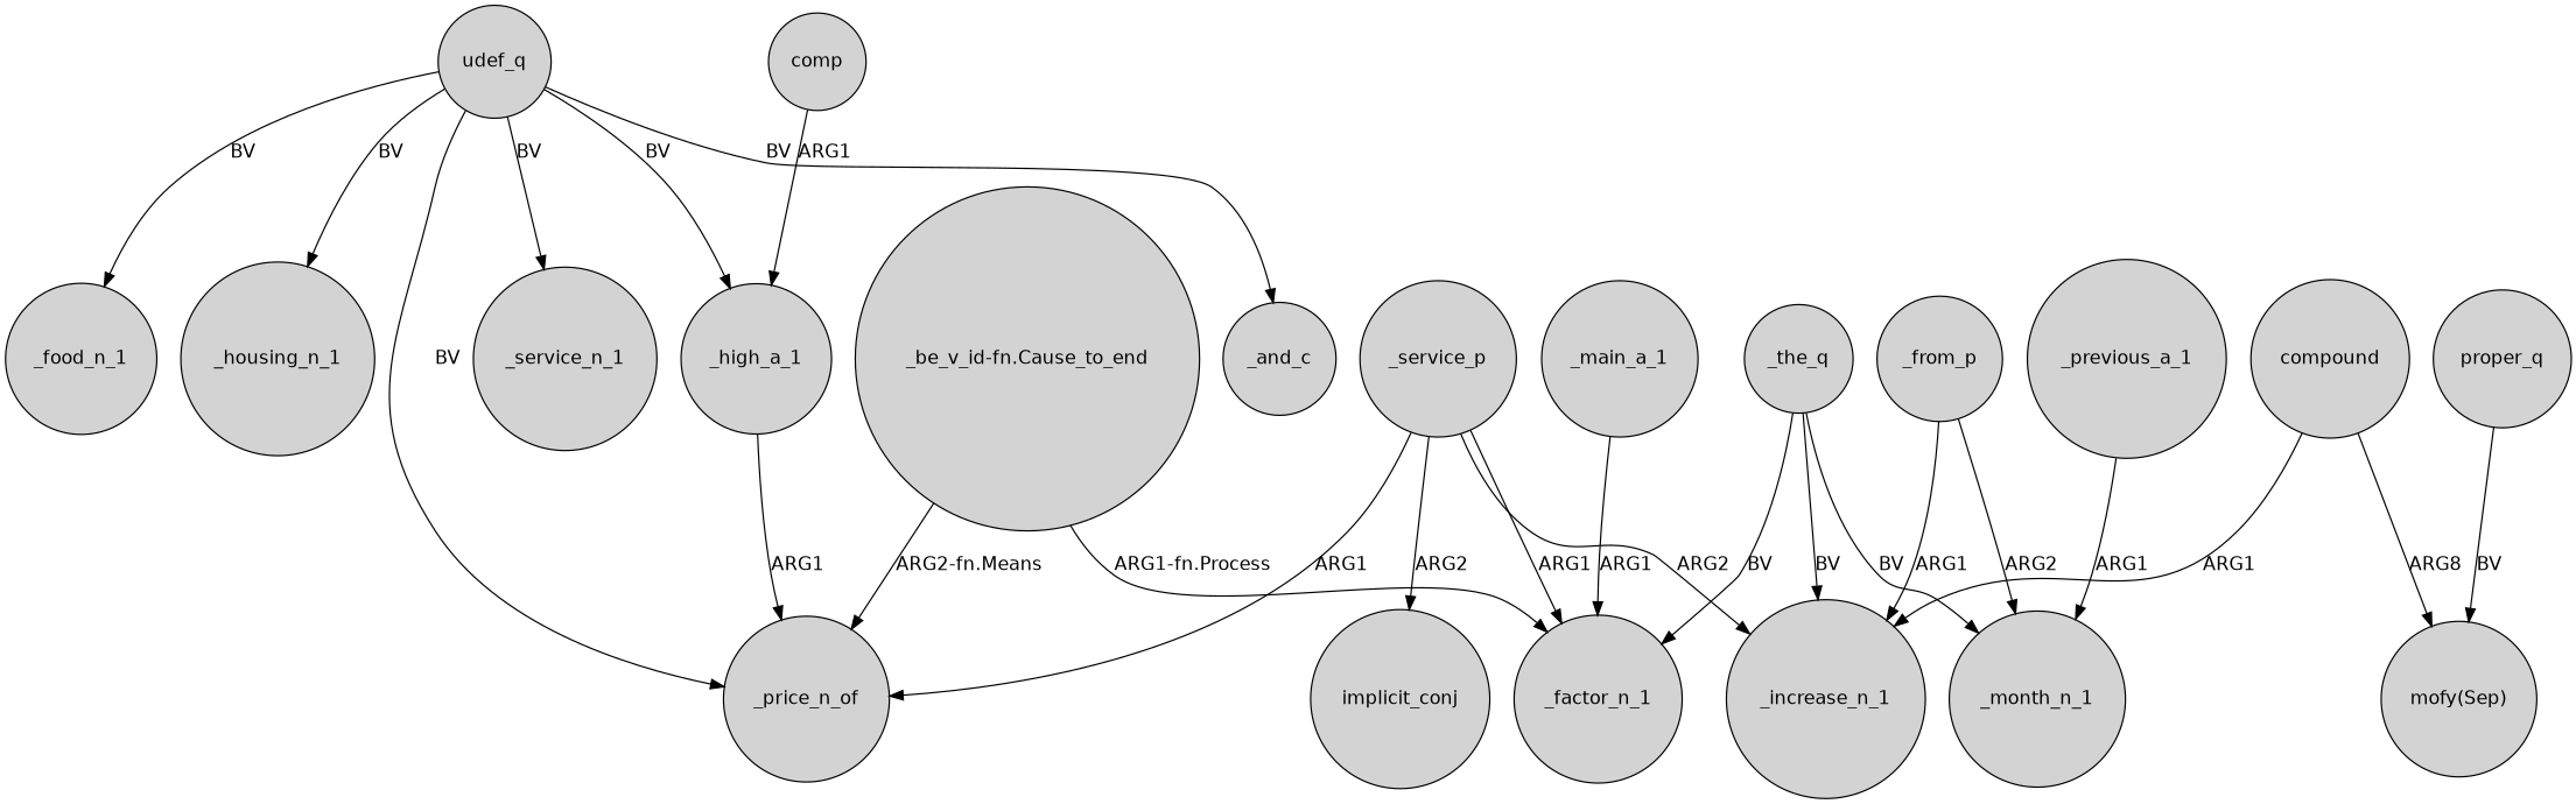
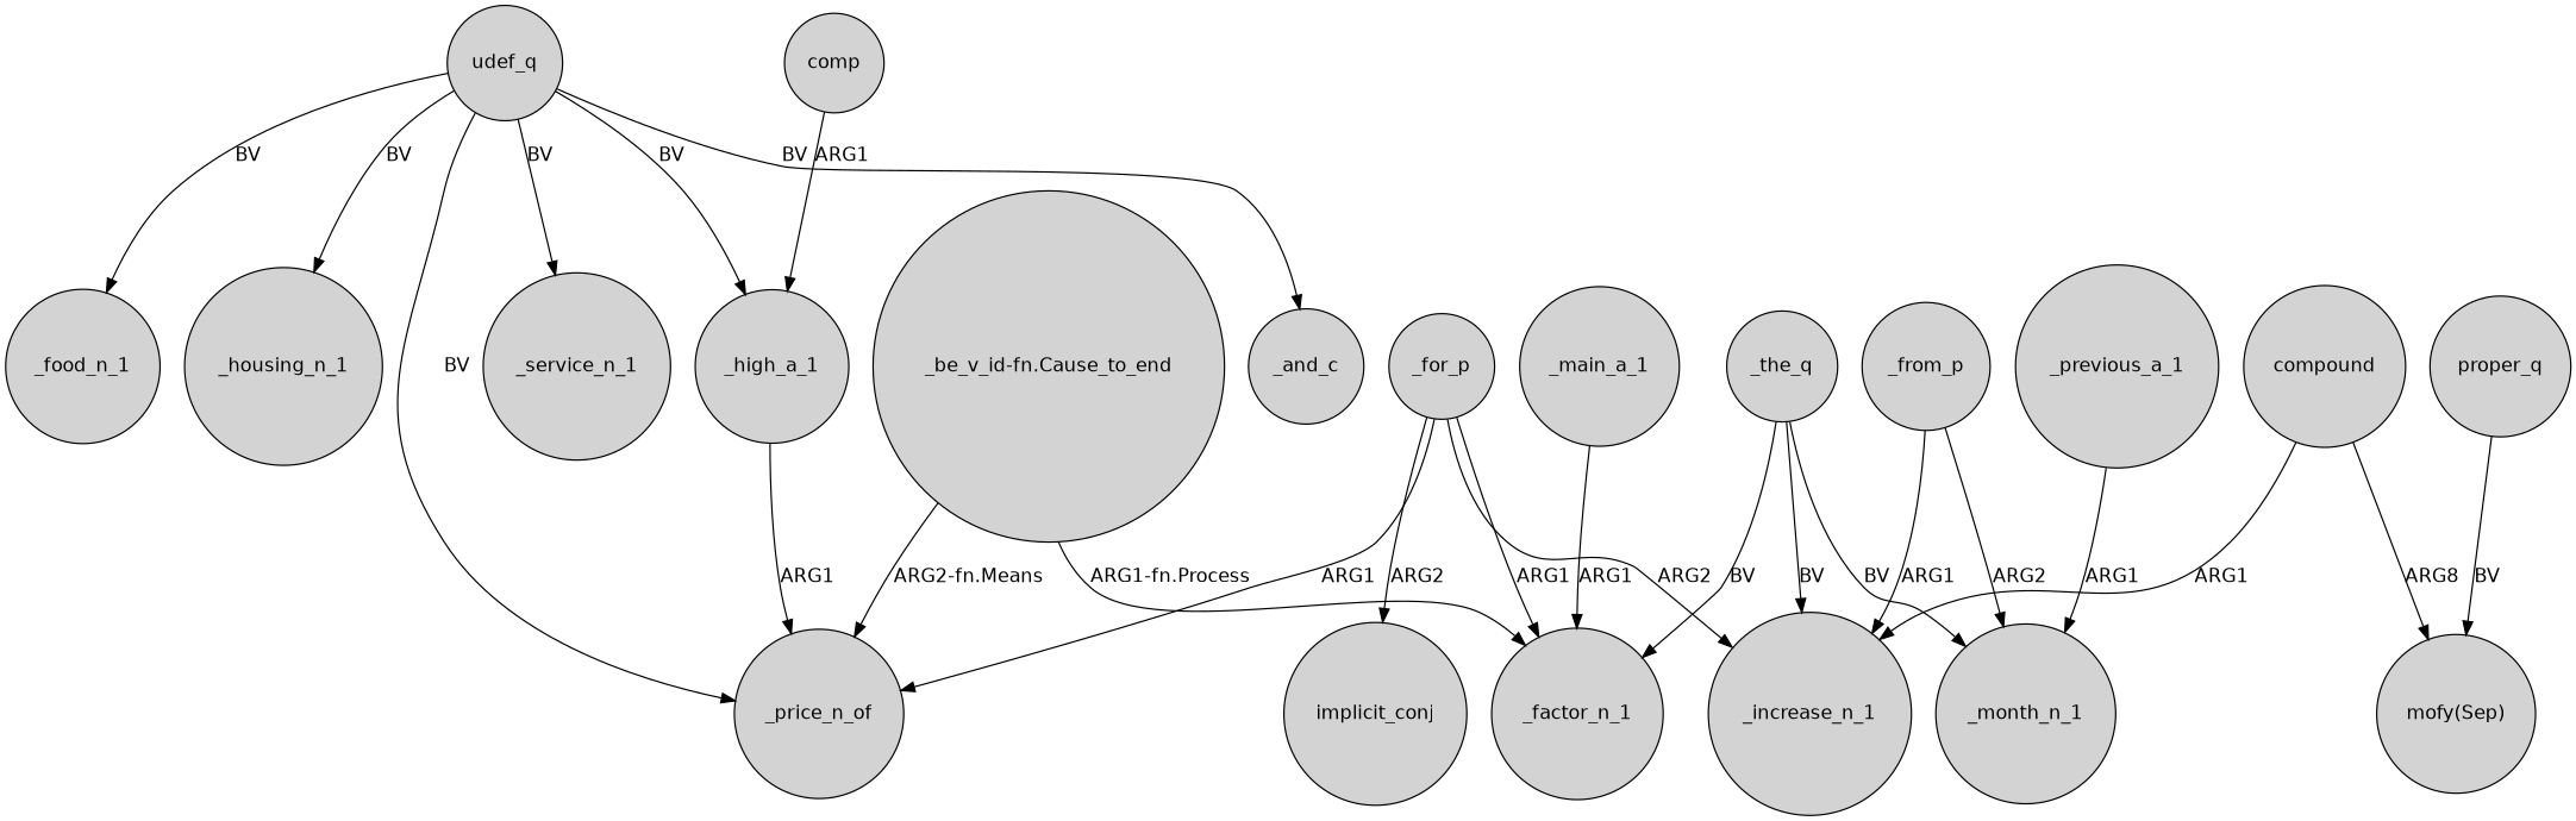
  digraph {
    fontname="DejaVu Sans"
    node [fontname="DejaVu Sans" shape=circle style=filled]
    edge [fontname="DejaVu Sans"]
    udef_q
    _service_n_1
    _price_n_of
    _and_c
    _food_n_1
    _housing_n_1
    _high_a_1
    compound
    _increase_n_1
    "mofy(Sep)"
    "_be_v_id-fn.Cause_to_end"
    _factor_n_1
    _the_q
    _month_n_1
-   _for_p [label=_service_p]
+   _for_p
    implicit_conj
    _from_p
    _previous_a_1
    comp
    proper_q
    _main_a_1
    udef_q -> _service_n_1 [label=BV]
    udef_q -> _price_n_of [label=BV]
    udef_q -> _and_c [label=BV]
    udef_q -> _food_n_1 [label=BV]
    udef_q -> _housing_n_1 [label=BV]
    udef_q -> _high_a_1 [label=BV]
    _high_a_1 -> _price_n_of [label=ARG1]
    compound -> _increase_n_1 [label=ARG1]
    compound -> "mofy(Sep)" [label=ARG8]
    "_be_v_id-fn.Cause_to_end" -> _price_n_of [label="ARG2-fn.Means"]
    "_be_v_id-fn.Cause_to_end" -> _factor_n_1 [label="ARG1-fn.Process"]
    _the_q -> _increase_n_1 [label=BV]
    _the_q -> _factor_n_1 [label=BV]
    _the_q -> _month_n_1 [label=BV]
    _for_p -> _price_n_of [label=ARG1]
    _for_p -> _increase_n_1 [label=ARG2]
    _for_p -> _factor_n_1 [label=ARG1]
    _for_p -> implicit_conj [label=ARG2]
    _from_p -> _increase_n_1 [label=ARG1]
    _from_p -> _month_n_1 [label=ARG2]
    _previous_a_1 -> _month_n_1 [label=ARG1]
    comp -> _high_a_1 [label=ARG1]
    proper_q -> "mofy(Sep)" [label=BV]
    _main_a_1 -> _factor_n_1 [label=ARG1]
  }
